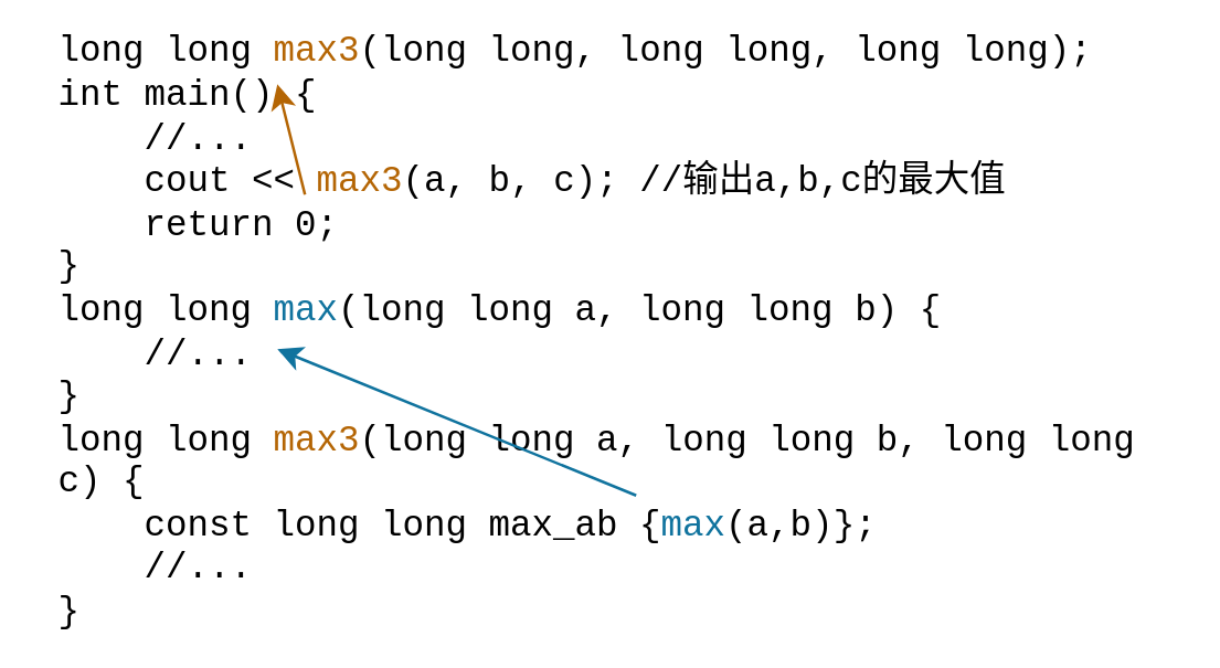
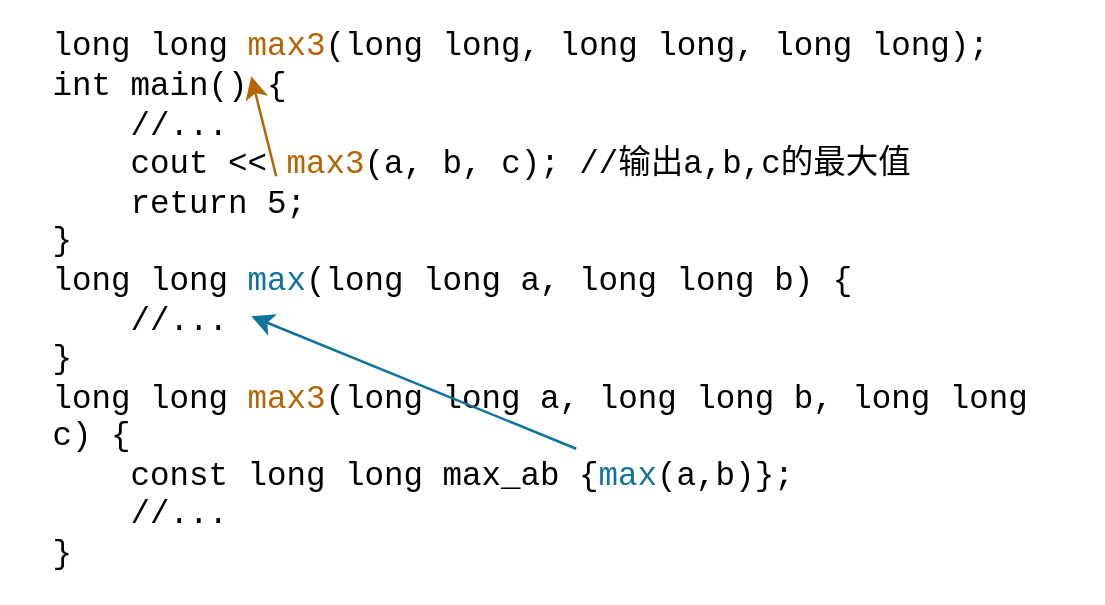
  <mxCell id="0" />
  <mxCell id="1" parent="0" />
- <mxCell id="2" value="&lt;div style=&quot;border-color: var(--border-color); font-family: Consolas, &amp;quot;Courier New&amp;quot;, monospace; font-size: 13px; text-align: left;&quot;&gt;long long &lt;font color=&quot;#b46504&quot;&gt;max3&lt;/font&gt;(long long, long long, long long);&lt;br style=&quot;border-color: var(--border-color);&quot;&gt;&lt;/div&gt;&lt;div style=&quot;border-color: var(--border-color); font-family: Consolas, &amp;quot;Courier New&amp;quot;, monospace; font-size: 13px; text-align: left;&quot;&gt;int main() {&lt;/div&gt;&lt;div style=&quot;border-color: var(--border-color); font-family: Consolas, &amp;quot;Courier New&amp;quot;, monospace; font-size: 13px; text-align: left;&quot;&gt;&amp;nbsp; &amp;nbsp; //...&lt;/div&gt;&lt;div style=&quot;border-color: var(--border-color); font-family: Consolas, &amp;quot;Courier New&amp;quot;, monospace; font-size: 13px; text-align: left;&quot;&gt;&amp;nbsp; &amp;nbsp; cout &amp;lt;&amp;lt; &lt;font color=&quot;#b46504&quot;&gt;max3&lt;/font&gt;(a, b, c); //输出a,b,c的最大值&lt;/div&gt;&lt;div style=&quot;border-color: var(--border-color); font-family: Consolas, &amp;quot;Courier New&amp;quot;, monospace; font-size: 13px; text-align: left;&quot;&gt;&amp;nbsp; &amp;nbsp; return 0;&lt;/div&gt;&lt;div style=&quot;border-color: var(--border-color); font-family: Consolas, &amp;quot;Courier New&amp;quot;, monospace; font-size: 13px; text-align: left;&quot;&gt;}&lt;/div&gt;&lt;div style=&quot;border-color: var(--border-color); font-family: Consolas, &amp;quot;Courier New&amp;quot;, monospace; font-size: 13px; text-align: left;&quot;&gt;long long &lt;font color=&quot;#10739e&quot;&gt;max&lt;/font&gt;(long long a, long long b) {&lt;/div&gt;&lt;div style=&quot;border-color: var(--border-color); font-family: Consolas, &amp;quot;Courier New&amp;quot;, monospace; font-size: 13px; text-align: left;&quot;&gt;&amp;nbsp; &amp;nbsp; //...&lt;/div&gt;&lt;div style=&quot;border-color: var(--border-color); font-family: Consolas, &amp;quot;Courier New&amp;quot;, monospace; font-size: 13px; text-align: left;&quot;&gt;}&lt;/div&gt;&lt;div style=&quot;border-color: var(--border-color); font-family: Consolas, &amp;quot;Courier New&amp;quot;, monospace; font-size: 13px; text-align: left;&quot;&gt;long long &lt;font color=&quot;#b46504&quot;&gt;max3&lt;/font&gt;(long long a, long long b, long long c) {&lt;/div&gt;&lt;div style=&quot;border-color: var(--border-color); font-family: Consolas, &amp;quot;Courier New&amp;quot;, monospace; font-size: 13px; text-align: left;&quot;&gt;&amp;nbsp; &amp;nbsp; const long long max_ab {&lt;font color=&quot;#10739e&quot;&gt;max&lt;/font&gt;(a,b)};&lt;/div&gt;&lt;div style=&quot;border-color: var(--border-color); font-family: Consolas, &amp;quot;Courier New&amp;quot;, monospace; font-size: 13px; text-align: left;&quot;&gt;&amp;nbsp; &amp;nbsp; //...&lt;/div&gt;&lt;div style=&quot;border-color: var(--border-color); font-family: Consolas, &amp;quot;Courier New&amp;quot;, monospace; font-size: 13px; text-align: left;&quot;&gt;}&lt;/div&gt;" style="text;html=1;strokeColor=none;fillColor=none;align=center;verticalAlign=middle;whiteSpace=wrap;rounded=0;" parent="1" vertex="1"><mxGeometry x="20" y="20" width="400" height="200" as="geometry" /></mxCell>
+ <mxCell id="2" value="&lt;div style=&quot;border-color: var(--border-color); font-family: Consolas, &amp;quot;Courier New&amp;quot;, monospace; font-size: 13px; text-align: left;&quot;&gt;long long &lt;font color=&quot;#b46504&quot;&gt;max3&lt;/font&gt;(long long, long long, long long);&lt;br style=&quot;border-color: var(--border-color);&quot;&gt;&lt;/div&gt;&lt;div style=&quot;border-color: var(--border-color); font-family: Consolas, &amp;quot;Courier New&amp;quot;, monospace; font-size: 13px; text-align: left;&quot;&gt;int main() {&lt;/div&gt;&lt;div style=&quot;border-color: var(--border-color); font-family: Consolas, &amp;quot;Courier New&amp;quot;, monospace; font-size: 13px; text-align: left;&quot;&gt;&amp;nbsp; &amp;nbsp; //...&lt;/div&gt;&lt;div style=&quot;border-color: var(--border-color); font-family: Consolas, &amp;quot;Courier New&amp;quot;, monospace; font-size: 13px; text-align: left;&quot;&gt;&amp;nbsp; &amp;nbsp; cout &amp;lt;&amp;lt; &lt;font color=&quot;#b46504&quot;&gt;max3&lt;/font&gt;(a, b, c); //输出a,b,c的最大值&lt;/div&gt;&lt;div style=&quot;border-color: var(--border-color); font-family: Consolas, &amp;quot;Courier New&amp;quot;, monospace; font-size: 13px; text-align: left;&quot;&gt;&amp;nbsp; &amp;nbsp; return 5;&lt;/div&gt;&lt;div style=&quot;border-color: var(--border-color); font-family: Consolas, &amp;quot;Courier New&amp;quot;, monospace; font-size: 13px; text-align: left;&quot;&gt;}&lt;/div&gt;&lt;div style=&quot;border-color: var(--border-color); font-family: Consolas, &amp;quot;Courier New&amp;quot;, monospace; font-size: 13px; text-align: left;&quot;&gt;long long &lt;font color=&quot;#10739e&quot;&gt;max&lt;/font&gt;(long long a, long long b) {&lt;/div&gt;&lt;div style=&quot;border-color: var(--border-color); font-family: Consolas, &amp;quot;Courier New&amp;quot;, monospace; font-size: 13px; text-align: left;&quot;&gt;&amp;nbsp; &amp;nbsp; //...&lt;/div&gt;&lt;div style=&quot;border-color: var(--border-color); font-family: Consolas, &amp;quot;Courier New&amp;quot;, monospace; font-size: 13px; text-align: left;&quot;&gt;}&lt;/div&gt;&lt;div style=&quot;border-color: var(--border-color); font-family: Consolas, &amp;quot;Courier New&amp;quot;, monospace; font-size: 13px; text-align: left;&quot;&gt;long long &lt;font color=&quot;#b46504&quot;&gt;max3&lt;/font&gt;(long long a, long long b, long long c) {&lt;/div&gt;&lt;div style=&quot;border-color: var(--border-color); font-family: Consolas, &amp;quot;Courier New&amp;quot;, monospace; font-size: 13px; text-align: left;&quot;&gt;&amp;nbsp; &amp;nbsp; const long long max_ab {&lt;font color=&quot;#10739e&quot;&gt;max&lt;/font&gt;(a,b)};&lt;/div&gt;&lt;div style=&quot;border-color: var(--border-color); font-family: Consolas, &amp;quot;Courier New&amp;quot;, monospace; font-size: 13px; text-align: left;&quot;&gt;&amp;nbsp; &amp;nbsp; //...&lt;/div&gt;&lt;div style=&quot;border-color: var(--border-color); font-family: Consolas, &amp;quot;Courier New&amp;quot;, monospace; font-size: 13px; text-align: left;&quot;&gt;}&lt;/div&gt;" style="text;html=1;strokeColor=none;fillColor=none;align=center;verticalAlign=middle;whiteSpace=wrap;rounded=0;" parent="1" vertex="1"><mxGeometry x="20" y="20" width="400" height="200" as="geometry" /></mxCell>
  <mxCell id="3" value="" style="endArrow=classic;html=1;rounded=0;fillColor=#ffe6cc;strokeColor=#10739E;" parent="1" edge="1"><mxGeometry width="50" height="50" relative="1" as="geometry"><mxPoint x="230" y="179" as="sourcePoint" /><mxPoint x="100" y="126" as="targetPoint" /></mxGeometry></mxCell>
  <mxCell id="4" value="" style="endArrow=classic;html=1;rounded=0;fillColor=#fad7ac;strokeColor=#b46504;" parent="1" edge="1"><mxGeometry width="50" height="50" relative="1" as="geometry"><mxPoint x="110" y="70" as="sourcePoint" /><mxPoint x="100" y="30" as="targetPoint" /></mxGeometry></mxCell>
